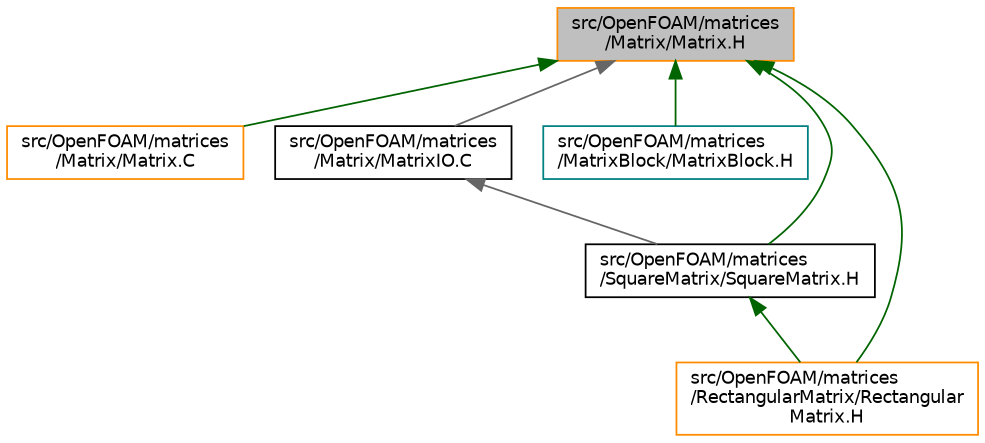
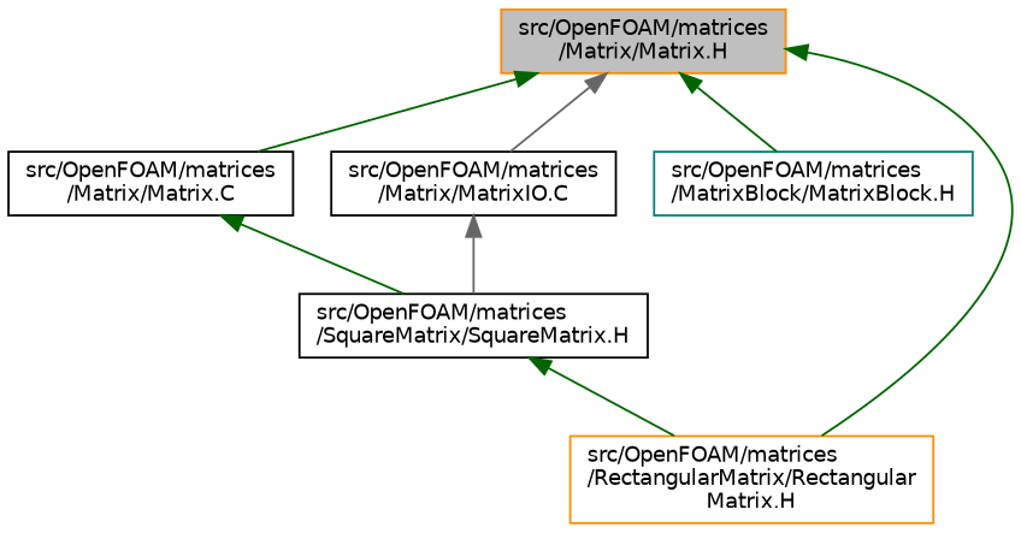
  digraph {
    node [color=black fontname=Helvetica fontsize=10 shape=record]
    edge [color=darkgreen dir=back fontname=Helvetica fontsize=10 labelfontname=Helvetica labelfontsize=10 style=solid]
    n1 [color=darkorange fillcolor=grey75 fontcolor=black height=0.2 label="src/OpenFOAM/matrices\l/Matrix/Matrix.H" style=filled width=0.4]
-   n2 [color=darkorange height=0.2 label="src/OpenFOAM/matrices\l/Matrix/Matrix.C" width=0.4]
+   n2 [height=0.2 label="src/OpenFOAM/matrices\l/Matrix/Matrix.C" width=0.4]
    n3 [height=0.2 label="src/OpenFOAM/matrices\l/Matrix/MatrixIO.C" width=0.4]
    n4 [color=teal height=0.2 label="src/OpenFOAM/matrices\l/MatrixBlock/MatrixBlock.H" width=0.4]
    n5 [color=darkorange height=0.2 label="src/OpenFOAM/matrices\l/RectangularMatrix/Rectangular\lMatrix.H" width=0.4]
    n6 [height=0.2 label="src/OpenFOAM/matrices\l/SquareMatrix/SquareMatrix.H" width=0.4]
    n1 -> n2
    n1 -> n3 [color=gray40]
    n1 -> n4
    n1 -> n5
-   n1 -> n6
+   n2 -> n6
    n3 -> n6 [color=gray40]
    n6 -> n5
  }
